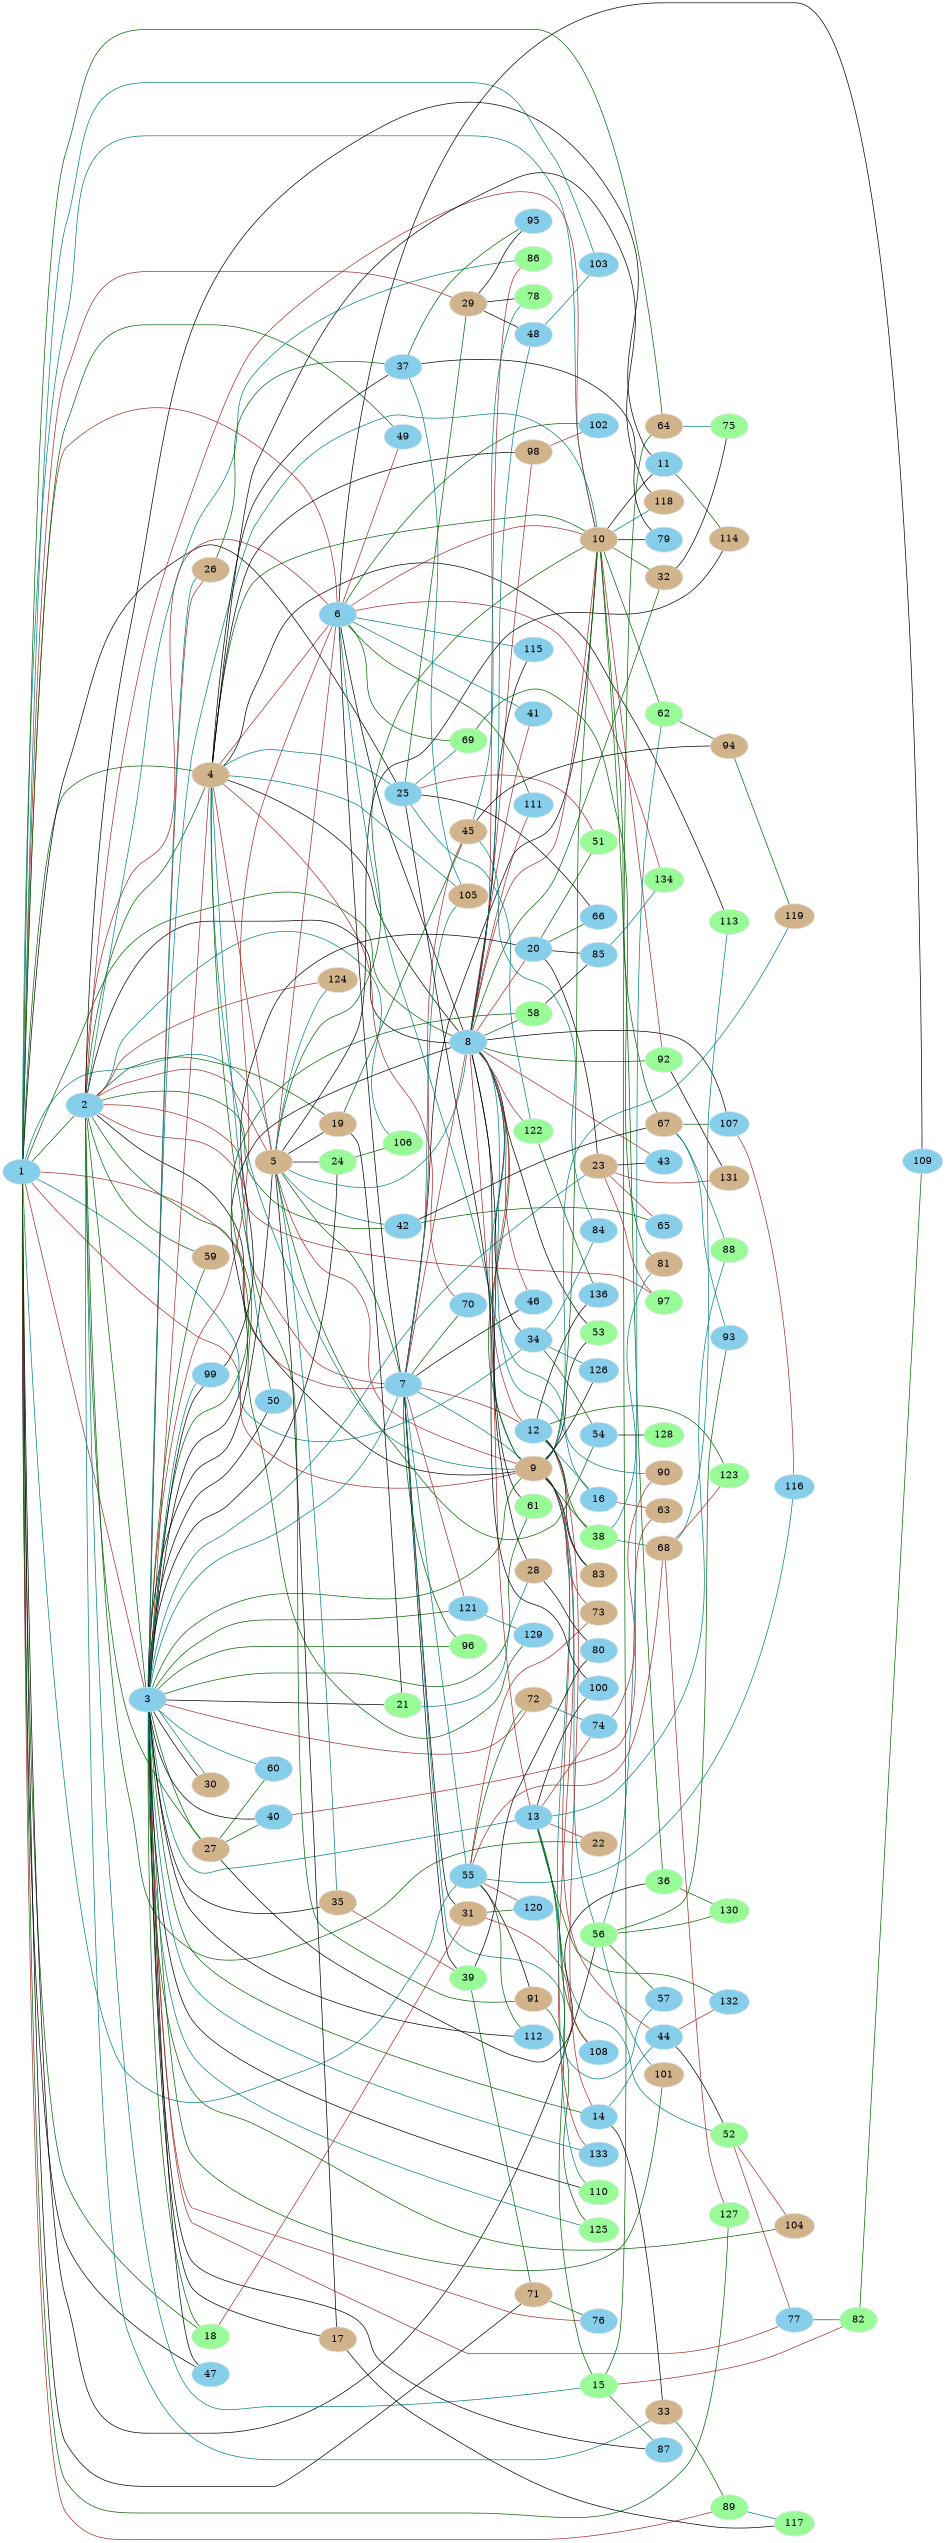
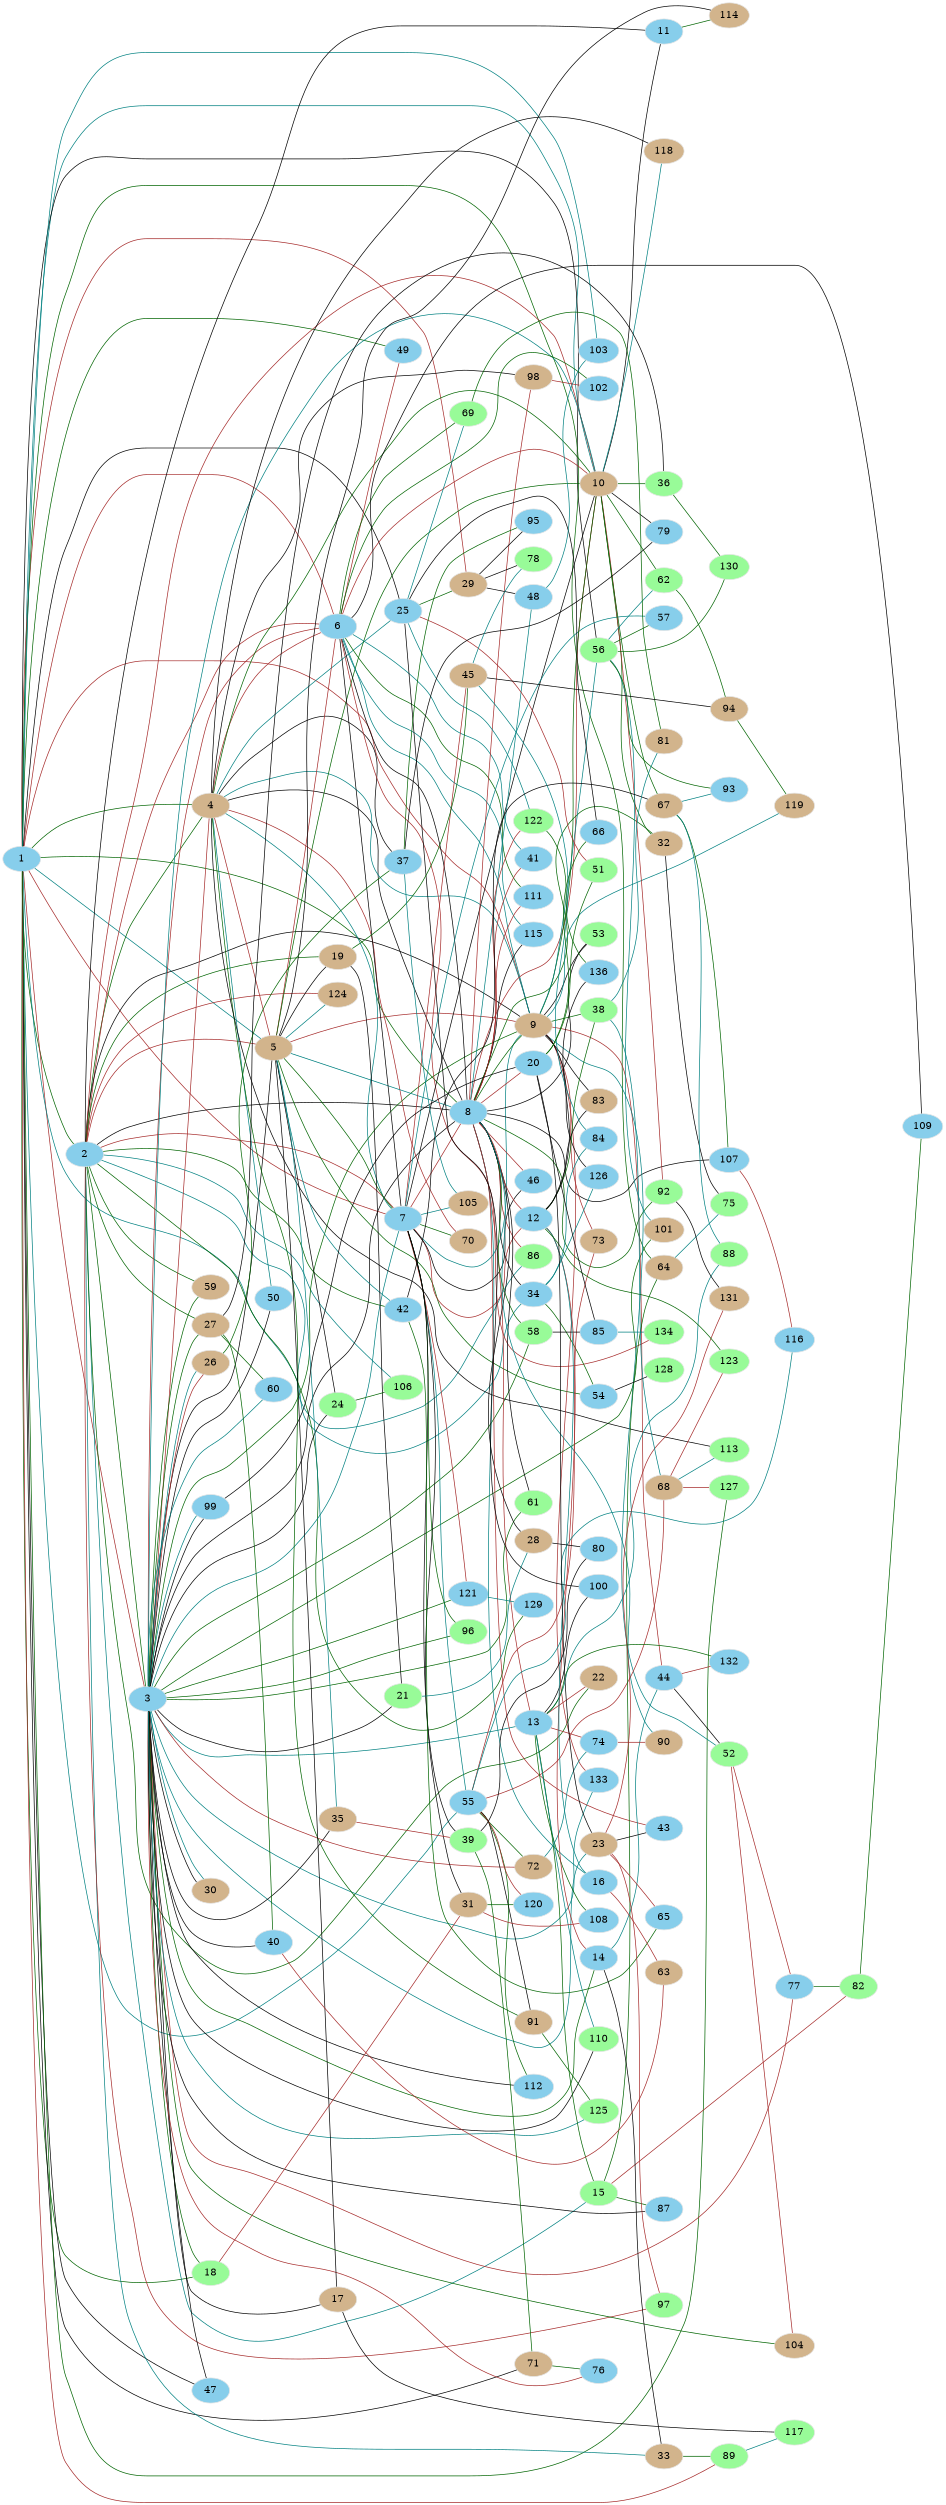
  graph {
    rankdir=LR
    node [color=gray90 fillcolor=skyblue style=filled]
    edge [color=darkgreen]
    1
    2
    3
    4 [fillcolor=tan]
    5 [fillcolor=tan]
    6
    7
    8
    9 [fillcolor=tan]
    10 [fillcolor=tan]
    18 [fillcolor=palegreen]
    25
    29 [fillcolor=tan]
    34
    47
    49
    55
    56 [fillcolor=palegreen]
    64 [fillcolor=tan]
    71 [fillcolor=tan]
    89 [fillcolor=palegreen]
    103
    127 [fillcolor=palegreen]
    11
    15 [fillcolor=palegreen]
    19 [fillcolor=tan]
    22 [fillcolor=tan]
    27 [fillcolor=tan]
    33 [fillcolor=tan]
    42
    59 [fillcolor=tan]
    86 [fillcolor=palegreen]
    97 [fillcolor=palegreen]
    106 [fillcolor=palegreen]
    124 [fillcolor=tan]
    129
    13
    14
    17 [fillcolor=tan]
    21 [fillcolor=palegreen]
    23 [fillcolor=tan]
    24 [fillcolor=palegreen]
    26 [fillcolor=tan]
    30 [fillcolor=tan]
    35 [fillcolor=tan]
    40
    50
    58 [fillcolor=palegreen]
    60
    61 [fillcolor=palegreen]
    72 [fillcolor=tan]
    76
    77
    87
    96 [fillcolor=palegreen]
    99
    101 [fillcolor=tan]
    104 [fillcolor=tan]
    110 [fillcolor=palegreen]
    112
    121
    125 [fillcolor=palegreen]
    133
    37
-   70
+   70 [fillcolor=tan]
    91 [fillcolor=tan]
    98 [fillcolor=tan]
    113 [fillcolor=palegreen]
    118 [fillcolor=tan]
    54
    114 [fillcolor=tan]
    41
    69 [fillcolor=palegreen]
    102
    109
    111
    115
    134 [fillcolor=palegreen]
    12
    31 [fillcolor=tan]
    39 [fillcolor=palegreen]
    45 [fillcolor=tan]
    46
    57
    105 [fillcolor=tan]
    20
    16
    28 [fillcolor=tan]
    32 [fillcolor=tan]
    43
    48
    53 [fillcolor=palegreen]
    90 [fillcolor=tan]
    92 [fillcolor=palegreen]
    107
    122 [fillcolor=palegreen]
    38 [fillcolor=palegreen]
    44
    52 [fillcolor=palegreen]
    73 [fillcolor=tan]
    83 [fillcolor=tan]
    119 [fillcolor=tan]
    126
    36 [fillcolor=palegreen]
    62 [fillcolor=palegreen]
    67 [fillcolor=tan]
    79
    100
    51 [fillcolor=palegreen]
    66
    78 [fillcolor=palegreen]
    95
    84
    120
    68 [fillcolor=tan]
    116
    130 [fillcolor=palegreen]
    93
    75 [fillcolor=palegreen]
    117 [fillcolor=palegreen]
    82 [fillcolor=palegreen]
    65
    74
    88 [fillcolor=palegreen]
    108
    132
    85
    131 [fillcolor=tan]
    63 [fillcolor=tan]
    128 [fillcolor=palegreen]
    81 [fillcolor=tan]
    123 [fillcolor=palegreen]
    136
    80
    94 [fillcolor=tan]
    1 -- 2
    1 -- 3 [color=brown]
    1 -- 4
    1 -- 5 [color=teal]
    1 -- 6 [color=brown]
    1 -- 7 [color=brown]
    1 -- 8
    1 -- 9 [color=brown]
    1 -- 10 [color=teal]
    1 -- 18
    1 -- 25 [color=black]
    1 -- 29 [color=brown]
    1 -- 34 [color=teal]
    1 -- 47 [color=black]
    1 -- 49
    1 -- 55 [color=teal]
    1 -- 56 [color=black]
    1 -- 64
    1 -- 71 [color=black]
    1 -- 89 [color=brown]
    1 -- 103 [color=teal]
    1 -- 127
    2 -- 3
    2 -- 4
    2 -- 5 [color=brown]
    2 -- 6 [color=brown]
    2 -- 7 [color=brown]
    2 -- 8 [color=black]
    2 -- 9 [color=black]
    2 -- 10 [color=brown]
    2 -- 11 [color=black]
    2 -- 15 [color=teal]
    2 -- 19
    2 -- 22
    2 -- 27
    2 -- 33 [color=teal]
    2 -- 42
    2 -- 59
    2 -- 86 [color=teal]
    2 -- 97 [color=brown]
    2 -- 106 [color=teal]
    2 -- 124 [color=brown]
    2 -- 129
    3 -- 4 [color=brown]
    3 -- 5 [color=black]
    3 -- 6 [color=brown]
    3 -- 7 [color=teal]
    3 -- 8 [color=black]
    3 -- 9
    3 -- 10 [color=teal]
    3 -- 18
    3 -- 47 [color=black]
    3 -- 27
    3 -- 59
    3 -- 13 [color=teal]
    3 -- 14
    3 -- 17 [color=black]
    3 -- 21 [color=black]
    3 -- 23 [color=teal]
    3 -- 24 [color=black]
    3 -- 26 [color=brown]
    3 -- 26 [color=teal]
    3 -- 30 [color=black]
    3 -- 30 [color=teal]
    3 -- 35 [color=black]
    3 -- 40 [color=black]
    3 -- 50 [color=black]
    3 -- 58
    3 -- 60 [color=teal]
    3 -- 61
    3 -- 72 [color=brown]
    3 -- 76 [color=brown]
    3 -- 77 [color=brown]
    3 -- 87 [color=black]
    3 -- 96
    3 -- 99 [color=black]
    3 -- 99 [color=teal]
    3 -- 101
    3 -- 104
    3 -- 110 [color=black]
    3 -- 112 [color=black]
    3 -- 121
    3 -- 125 [color=teal]
    3 -- 133 [color=teal]
    4 -- 5 [color=brown]
    4 -- 6 [color=brown]
-   4 -- 105 [color=teal]
+   4 -- 7 [color=teal]
    4 -- 8 [color=black]
    4 -- 9 [color=teal]
    4 -- 10
    4 -- 25 [color=teal]
    4 -- 50 [color=teal]
    4 -- 37 [color=black]
    4 -- 70 [color=brown]
    4 -- 91
    4 -- 98 [color=black]
    4 -- 113 [color=black]
    4 -- 118 [color=black]
    5 -- 6 [color=brown]
    5 -- 7
    5 -- 8 [color=teal]
    5 -- 9 [color=brown]
    5 -- 10
    5 -- 19 [color=black]
    5 -- 42 [color=teal]
    5 -- 124 [color=teal]
    5 -- 17 [color=black]
    5 -- 24 [color=black]
    5 -- 35 [color=teal]
    5 -- 54
    5 -- 114 [color=black]
    6 -- 7 [color=black]
    6 -- 8 [color=black]
    6 -- 9 [color=teal]
    6 -- 10 [color=brown]
    6 -- 49 [color=brown]
    6 -- 41 [color=teal]
    6 -- 69
    6 -- 102
    6 -- 109 [color=black]
    6 -- 111
    6 -- 115 [color=teal]
    6 -- 134 [color=brown]
    7 -- 8 [color=brown]
    7 -- 9 [color=teal]
    7 -- 10 [color=black]
    7 -- 55 [color=teal]
    7 -- 96
    7 -- 121 [color=brown]
    7 -- 70
    7 -- 12 [color=brown]
    7 -- 31 [color=black]
    7 -- 39 [color=black]
    7 -- 45 [color=brown]
    7 -- 46 [color=black]
    7 -- 57 [color=teal]
    7 -- 105 [color=teal]
    8 -- 9
    8 -- 10 [color=brown]
    8 -- 34 [color=black]
    8 -- 86 [color=brown]
    8 -- 13 [color=brown]
    8 -- 58
    8 -- 61 [color=black]
    8 -- 98 [color=brown]
    8 -- 41 [color=brown]
    8 -- 111 [color=brown]
    8 -- 115 [color=black]
    8 -- 12 [color=brown]
    8 -- 46 [color=brown]
    8 -- 20 [color=brown]
    8 -- 16 [color=teal]
    8 -- 28 [color=black]
    8 -- 32
    8 -- 43 [color=brown]
    8 -- 48 [color=teal]
    8 -- 53 [color=black]
    8 -- 90 [color=teal]
    8 -- 92
    8 -- 107 [color=black]
    8 -- 122 [color=brown]
    9 -- 10
    9 -- 56 [color=teal]
    9 -- 133 [color=brown]
    9 -- 53 [color=black]
    9 -- 38
    9 -- 44 [color=brown]
    9 -- 52 [color=teal]
    9 -- 73 [color=brown]
    9 -- 83 [color=black]
    9 -- 119 [color=teal]
    9 -- 126 [color=black]
    10 -- 11 [color=black]
    10 -- 118 [color=teal]
    10 -- 32
    10 -- 92 [color=brown]
    10 -- 36
    10 -- 62
    10 -- 67
    10 -- 79 [color=black]
    18 -- 31 [color=brown]
    25 -- 29
    25 -- 69 [color=teal]
    25 -- 122 [color=teal]
    25 -- 100 [color=black]
    25 -- 51 [color=brown]
    25 -- 66 [color=black]
    29 -- 48 [color=black]
    29 -- 78 [color=black]
    29 -- 95 [color=black]
    34 -- 54
    34 -- 126 [color=teal]
    34 -- 84 [color=teal]
    55 -- 72
    55 -- 112
    55 -- 91 [color=black]
    55 -- 73 [color=brown]
    55 -- 120 [color=brown]
    55 -- 68 [color=brown]
    55 -- 116 [color=teal]
    56 -- 101 [color=teal]
    56 -- 57
    56 -- 62 [color=teal]
    56 -- 130
    56 -- 93
    64 -- 75 [color=teal]
    71 -- 76
    89 -- 117 [color=teal]
    11 -- 114
    15 -- 64
    15 -- 87
    15 -- 82 [color=brown]
    19 -- 21 [color=black]
    19 -- 45
    27 -- 40
    27 -- 60
    27 -- 36 [color=black]
    33 -- 89
    42 -- 67 [color=black]
    42 -- 65
    13 -- 15
    13 -- 22 [color=brown]
    13 -- 110 [color=teal]
    13 -- 100 [color=black]
    13 -- 74 [color=brown]
    13 -- 88 [color=teal]
    13 -- 108
    13 -- 132
    14 -- 33 [color=black]
    14 -- 44 [color=teal]
    17 -- 117 [color=black]
    21 -- 28 [color=teal]
    23 -- 97 [color=brown]
    23 -- 43 [color=black]
    23 -- 65 [color=brown]
    23 -- 131 [color=brown]
    24 -- 106
    26 -- 37
    35 -- 39 [color=brown]
    40 -- 63 [color=brown]
    58 -- 85 [color=black]
    72 -- 74 [color=teal]
    77 -- 82
    99 -- 20 [color=black]
    121 -- 129 [color=teal]
    37 -- 105 [color=teal]
    37 -- 79 [color=black]
    37 -- 95
    91 -- 125
    98 -- 102 [color=brown]
    54 -- 128 [color=black]
    69 -- 81
    12 -- 14 [color=brown]
    12 -- 16 [color=teal]
    12 -- 38
    12 -- 83 [color=black]
    12 -- 123
    12 -- 136 [color=black]
    31 -- 120
    31 -- 108 [color=brown]
    39 -- 71
    39 -- 80 [color=black]
    45 -- 78 [color=teal]
    45 -- 84 [color=teal]
    45 -- 94 [color=black]
    20 -- 23 [color=black]
    20 -- 51
    20 -- 66
    20 -- 85 [color=black]
    16 -- 63 [color=brown]
    28 -- 80 [color=black]
    32 -- 75 [color=black]
    48 -- 103 [color=teal]
    92 -- 131 [color=black]
    107 -- 116 [color=brown]
    122 -- 136
    38 -- 68 [color=teal]
    38 -- 81 [color=teal]
    44 -- 52 [color=black]
    44 -- 132 [color=brown]
    52 -- 77 [color=brown]
    52 -- 104 [color=brown]
    36 -- 130
    62 -- 94
    67 -- 107
    67 -- 93 [color=teal]
    67 -- 88 [color=teal]
    68 -- 127 [color=brown]
    68 -- 113 [color=teal]
    68 -- 123 [color=brown]
    82 -- 109
    74 -- 90 [color=brown]
    85 -- 134 [color=teal]
    94 -- 119
  }
